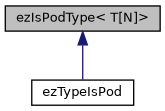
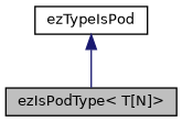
  digraph {
    node [color=black fontname=Helvetica fontsize=10 shape=record style=filled]
    n1 [fillcolor=grey75 fontcolor=black height=0.2 label="ezIsPodType\< T[N]\>" width=0.4]
    n2 [fillcolor=white height=0.2 label=ezTypeIsPod width=0.4]
-   n1 -> n2 [color=midnightblue dir=back fontname=Helvetica fontsize=10 labelfontname=Helvetica labelfontsize=10 style=solid]
+   n2 -> n1 [color=midnightblue dir=back fontname=Helvetica fontsize=10 labelfontname=Helvetica labelfontsize=10 style=solid]
  }
